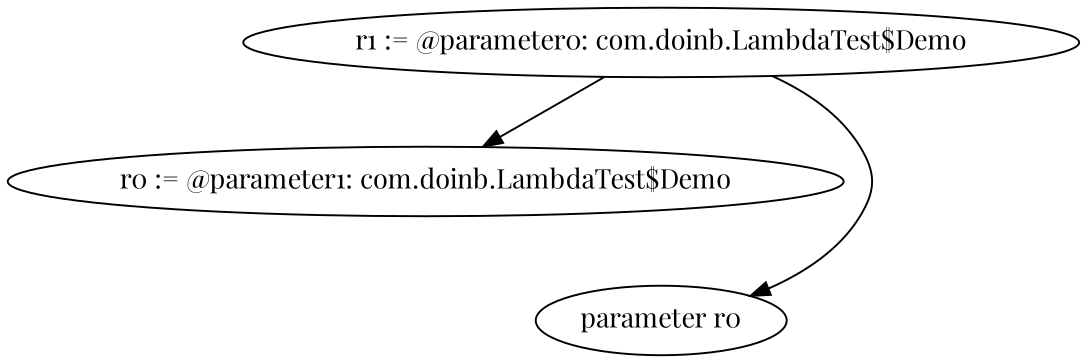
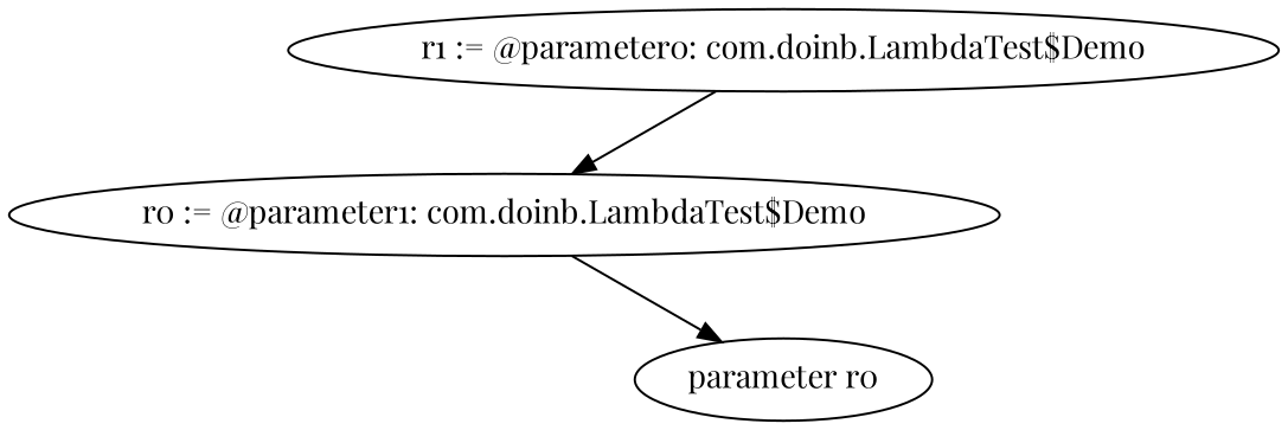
  digraph {
    fontname="Playfair Display"
    node [fontname="Playfair Display"]
    edge [fontname="Playfair Display"]
    "r1 := @parameter0: com.doinb.LambdaTest$Demo"
    "r0 := @parameter1: com.doinb.LambdaTest$Demo"
    n3 [label="parameter r0"]
    "r1 := @parameter0: com.doinb.LambdaTest$Demo" -> "r0 := @parameter1: com.doinb.LambdaTest$Demo"
-   "r1 := @parameter0: com.doinb.LambdaTest$Demo" -> n3
+   "r0 := @parameter1: com.doinb.LambdaTest$Demo" -> n3
  }
